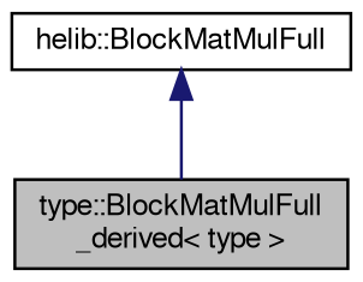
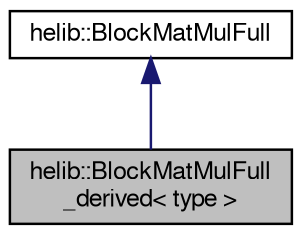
  digraph {
    node [color=black fontname=FreeSans fontsize=10 shape=record style=filled]
-   n1 [fillcolor=grey75 fontcolor=black height=0.2 label="type::BlockMatMulFull\l_derived\< type \>" width=0.4]
+   n1 [fillcolor=grey75 fontcolor=black height=0.2 label="helib::BlockMatMulFull\l_derived\< type \>" width=0.4]
    n2 [fillcolor=white height=0.2 label="helib::BlockMatMulFull" width=0.4]
    n2 -> n1 [color=midnightblue dir=back fontname=FreeSans fontsize=10 labelfontname=FreeSans labelfontsize=10 style=solid]
  }
